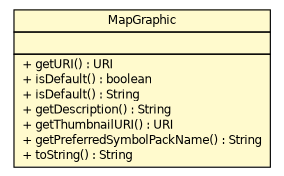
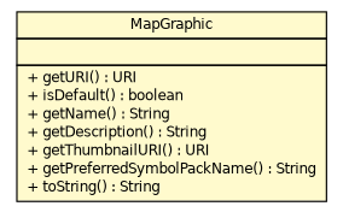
  digraph {
    nodesep=0.25
    ranksep=0.5
    fontname="DejaVu Sans"
-   n1 [fontcolor=black fontname="DejaVu Sans" fontsize=10.0 label=<<table title="dip.world.variant.data.MapGraphic" border="0" cellborder="1" cellspacing="0" cellpadding="2" port="p" bgcolor="lemonChiffon" href="./MapGraphic.html"> 		<tr><td><table border="0" cellspacing="0" cellpadding="1"> <tr><td align="center" balign="center"> MapGraphic </td></tr> 		</table></td></tr> 		<tr><td><table border="0" cellspacing="0" cellpadding="1"> <tr><td align="left" balign="left">  </td></tr> 		</table></td></tr> 		<tr><td><table border="0" cellspacing="0" cellpadding="1"> <tr><td align="left" balign="left"> + getURI() : URI </td></tr> <tr><td align="left" balign="left"> + isDefault() : boolean </td></tr> <tr><td align="left" balign="left"> + isDefault() : String </td></tr> <tr><td align="left" balign="left"> + getDescription() : String </td></tr> <tr><td align="left" balign="left"> + getThumbnailURI() : URI </td></tr> <tr><td align="left" balign="left"> + getPreferredSymbolPackName() : String </td></tr> <tr><td align="left" balign="left"> + toString() : String </td></tr> 		</table></td></tr> 		</table>> shape=plaintext]
+   n1 [fontcolor=black fontname="DejaVu Sans" fontsize=10.0 label=<<table title="dip.world.variant.data.MapGraphic" border="0" cellborder="1" cellspacing="0" cellpadding="2" port="p" bgcolor="lemonChiffon" href="./MapGraphic.html"> 		<tr><td><table border="0" cellspacing="0" cellpadding="1"> <tr><td align="center" balign="center"> MapGraphic </td></tr> 		</table></td></tr> 		<tr><td><table border="0" cellspacing="0" cellpadding="1"> <tr><td align="left" balign="left">  </td></tr> 		</table></td></tr> 		<tr><td><table border="0" cellspacing="0" cellpadding="1"> <tr><td align="left" balign="left"> + getURI() : URI </td></tr> <tr><td align="left" balign="left"> + isDefault() : boolean </td></tr> <tr><td align="left" balign="left"> + getName() : String </td></tr> <tr><td align="left" balign="left"> + getDescription() : String </td></tr> <tr><td align="left" balign="left"> + getThumbnailURI() : URI </td></tr> <tr><td align="left" balign="left"> + getPreferredSymbolPackName() : String </td></tr> <tr><td align="left" balign="left"> + toString() : String </td></tr> 		</table></td></tr> 		</table>> shape=plaintext]
  }
